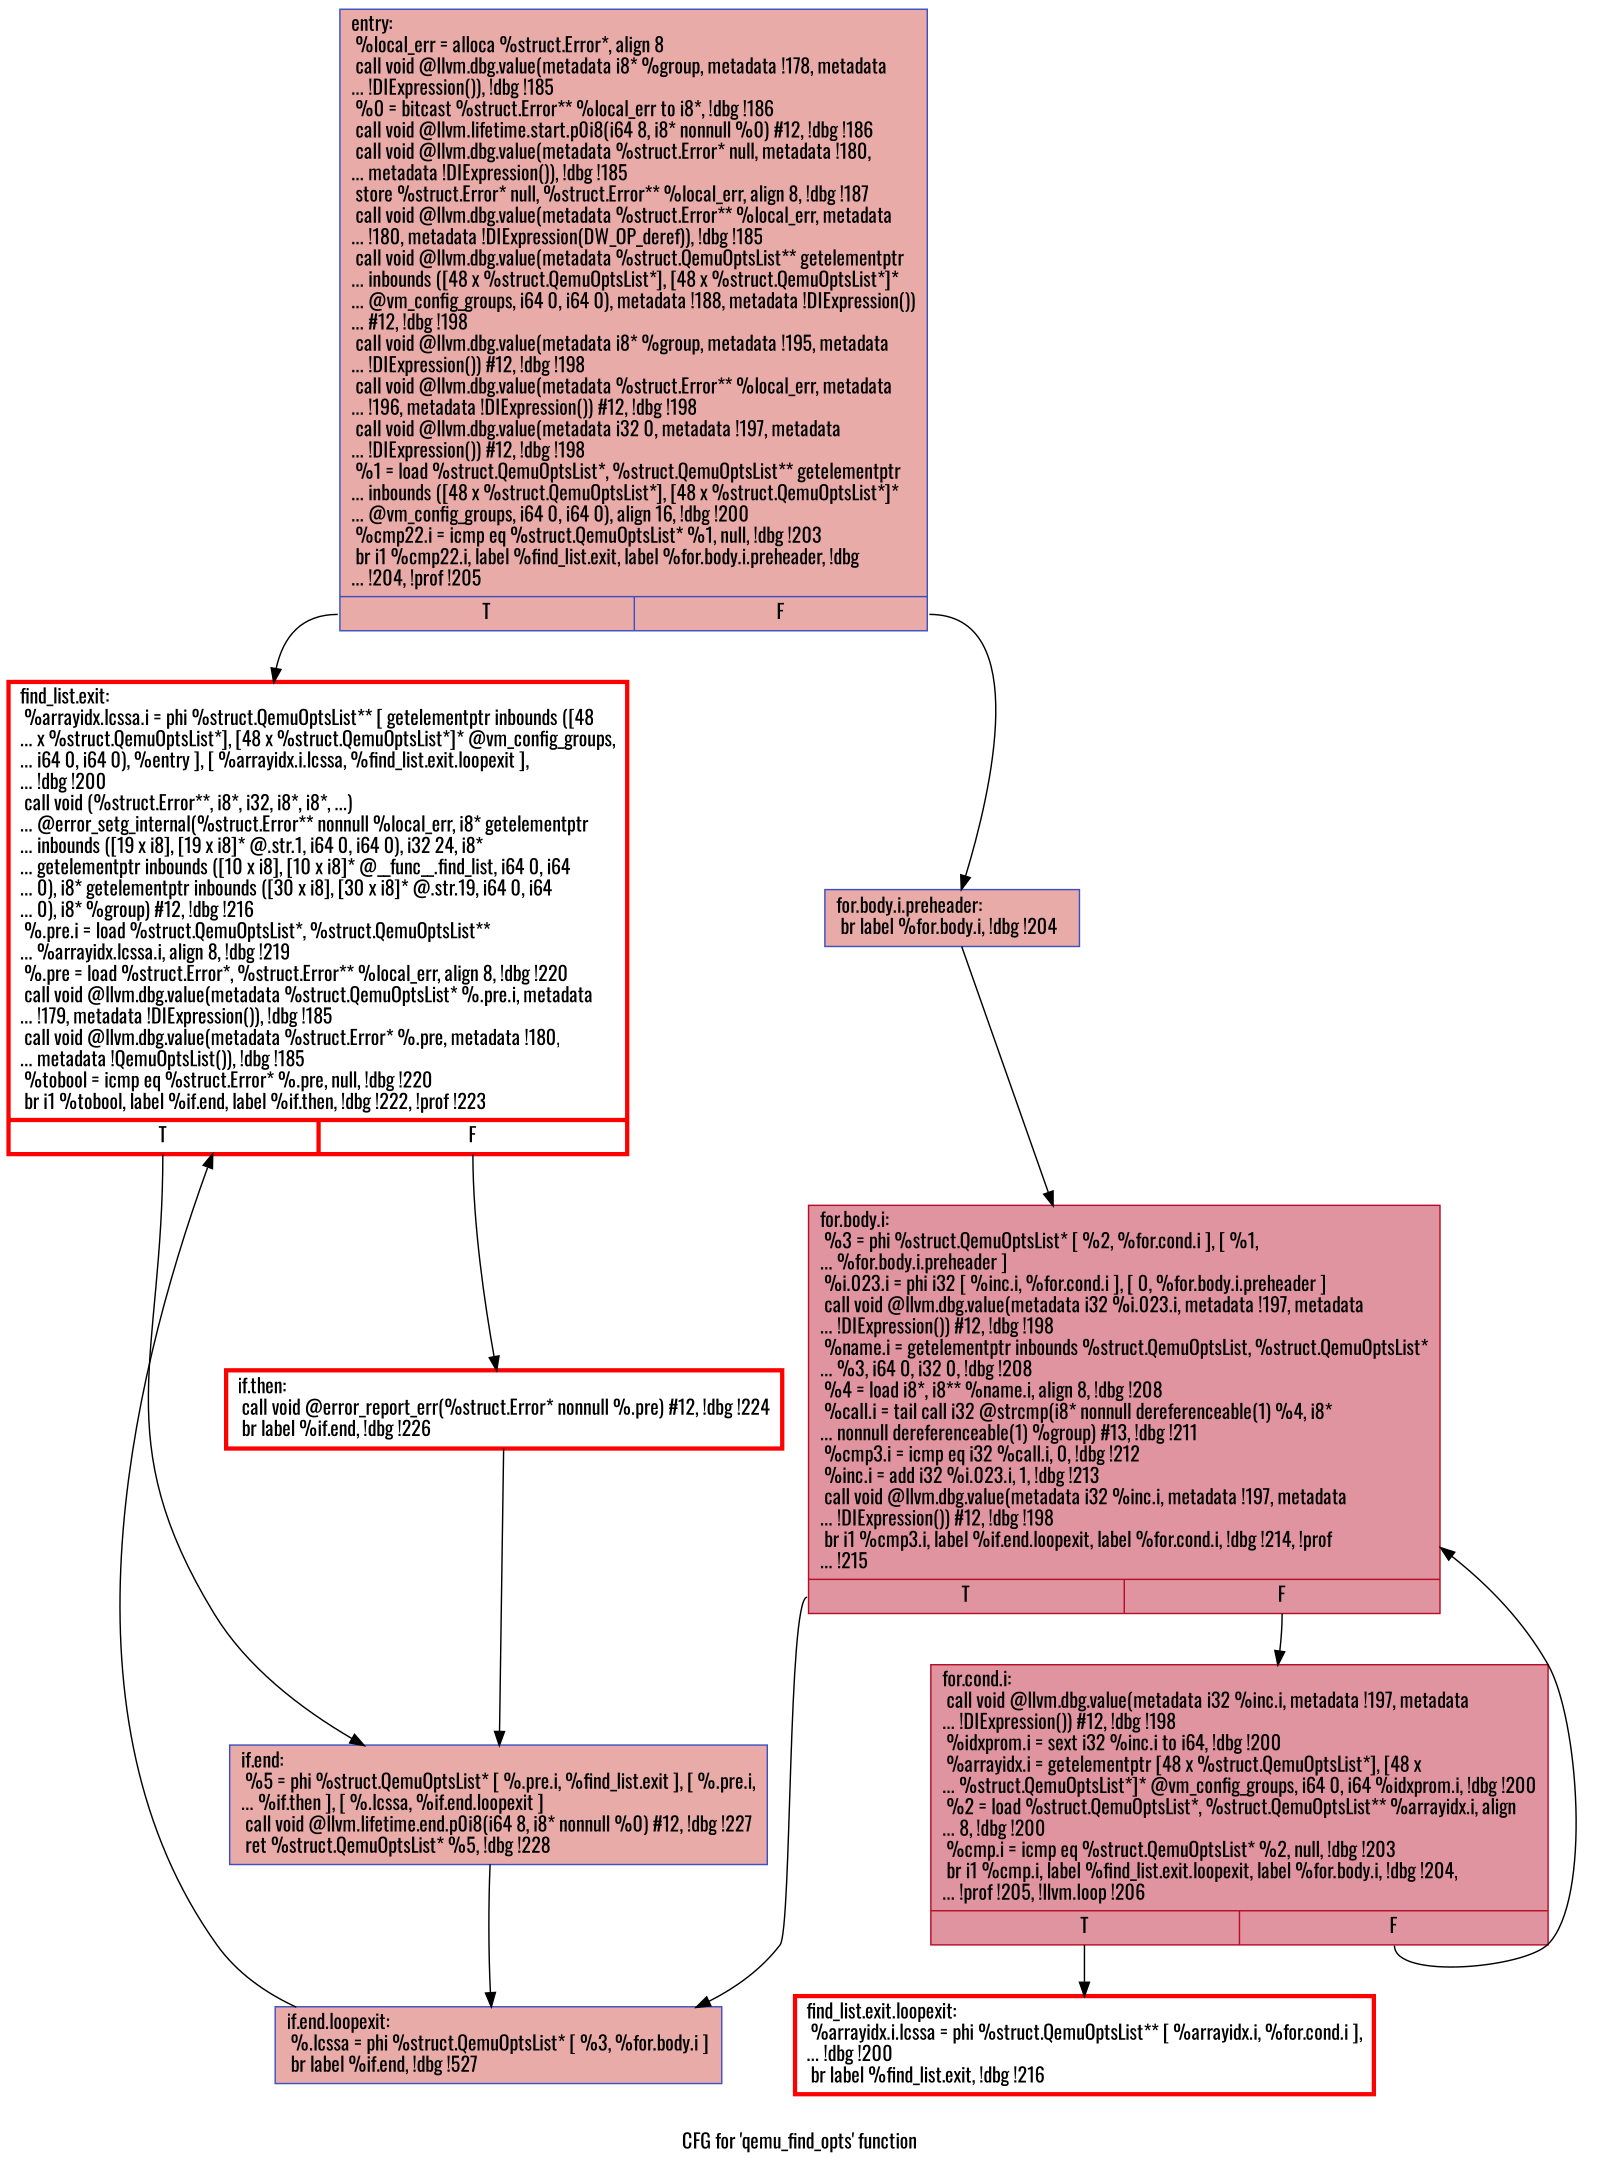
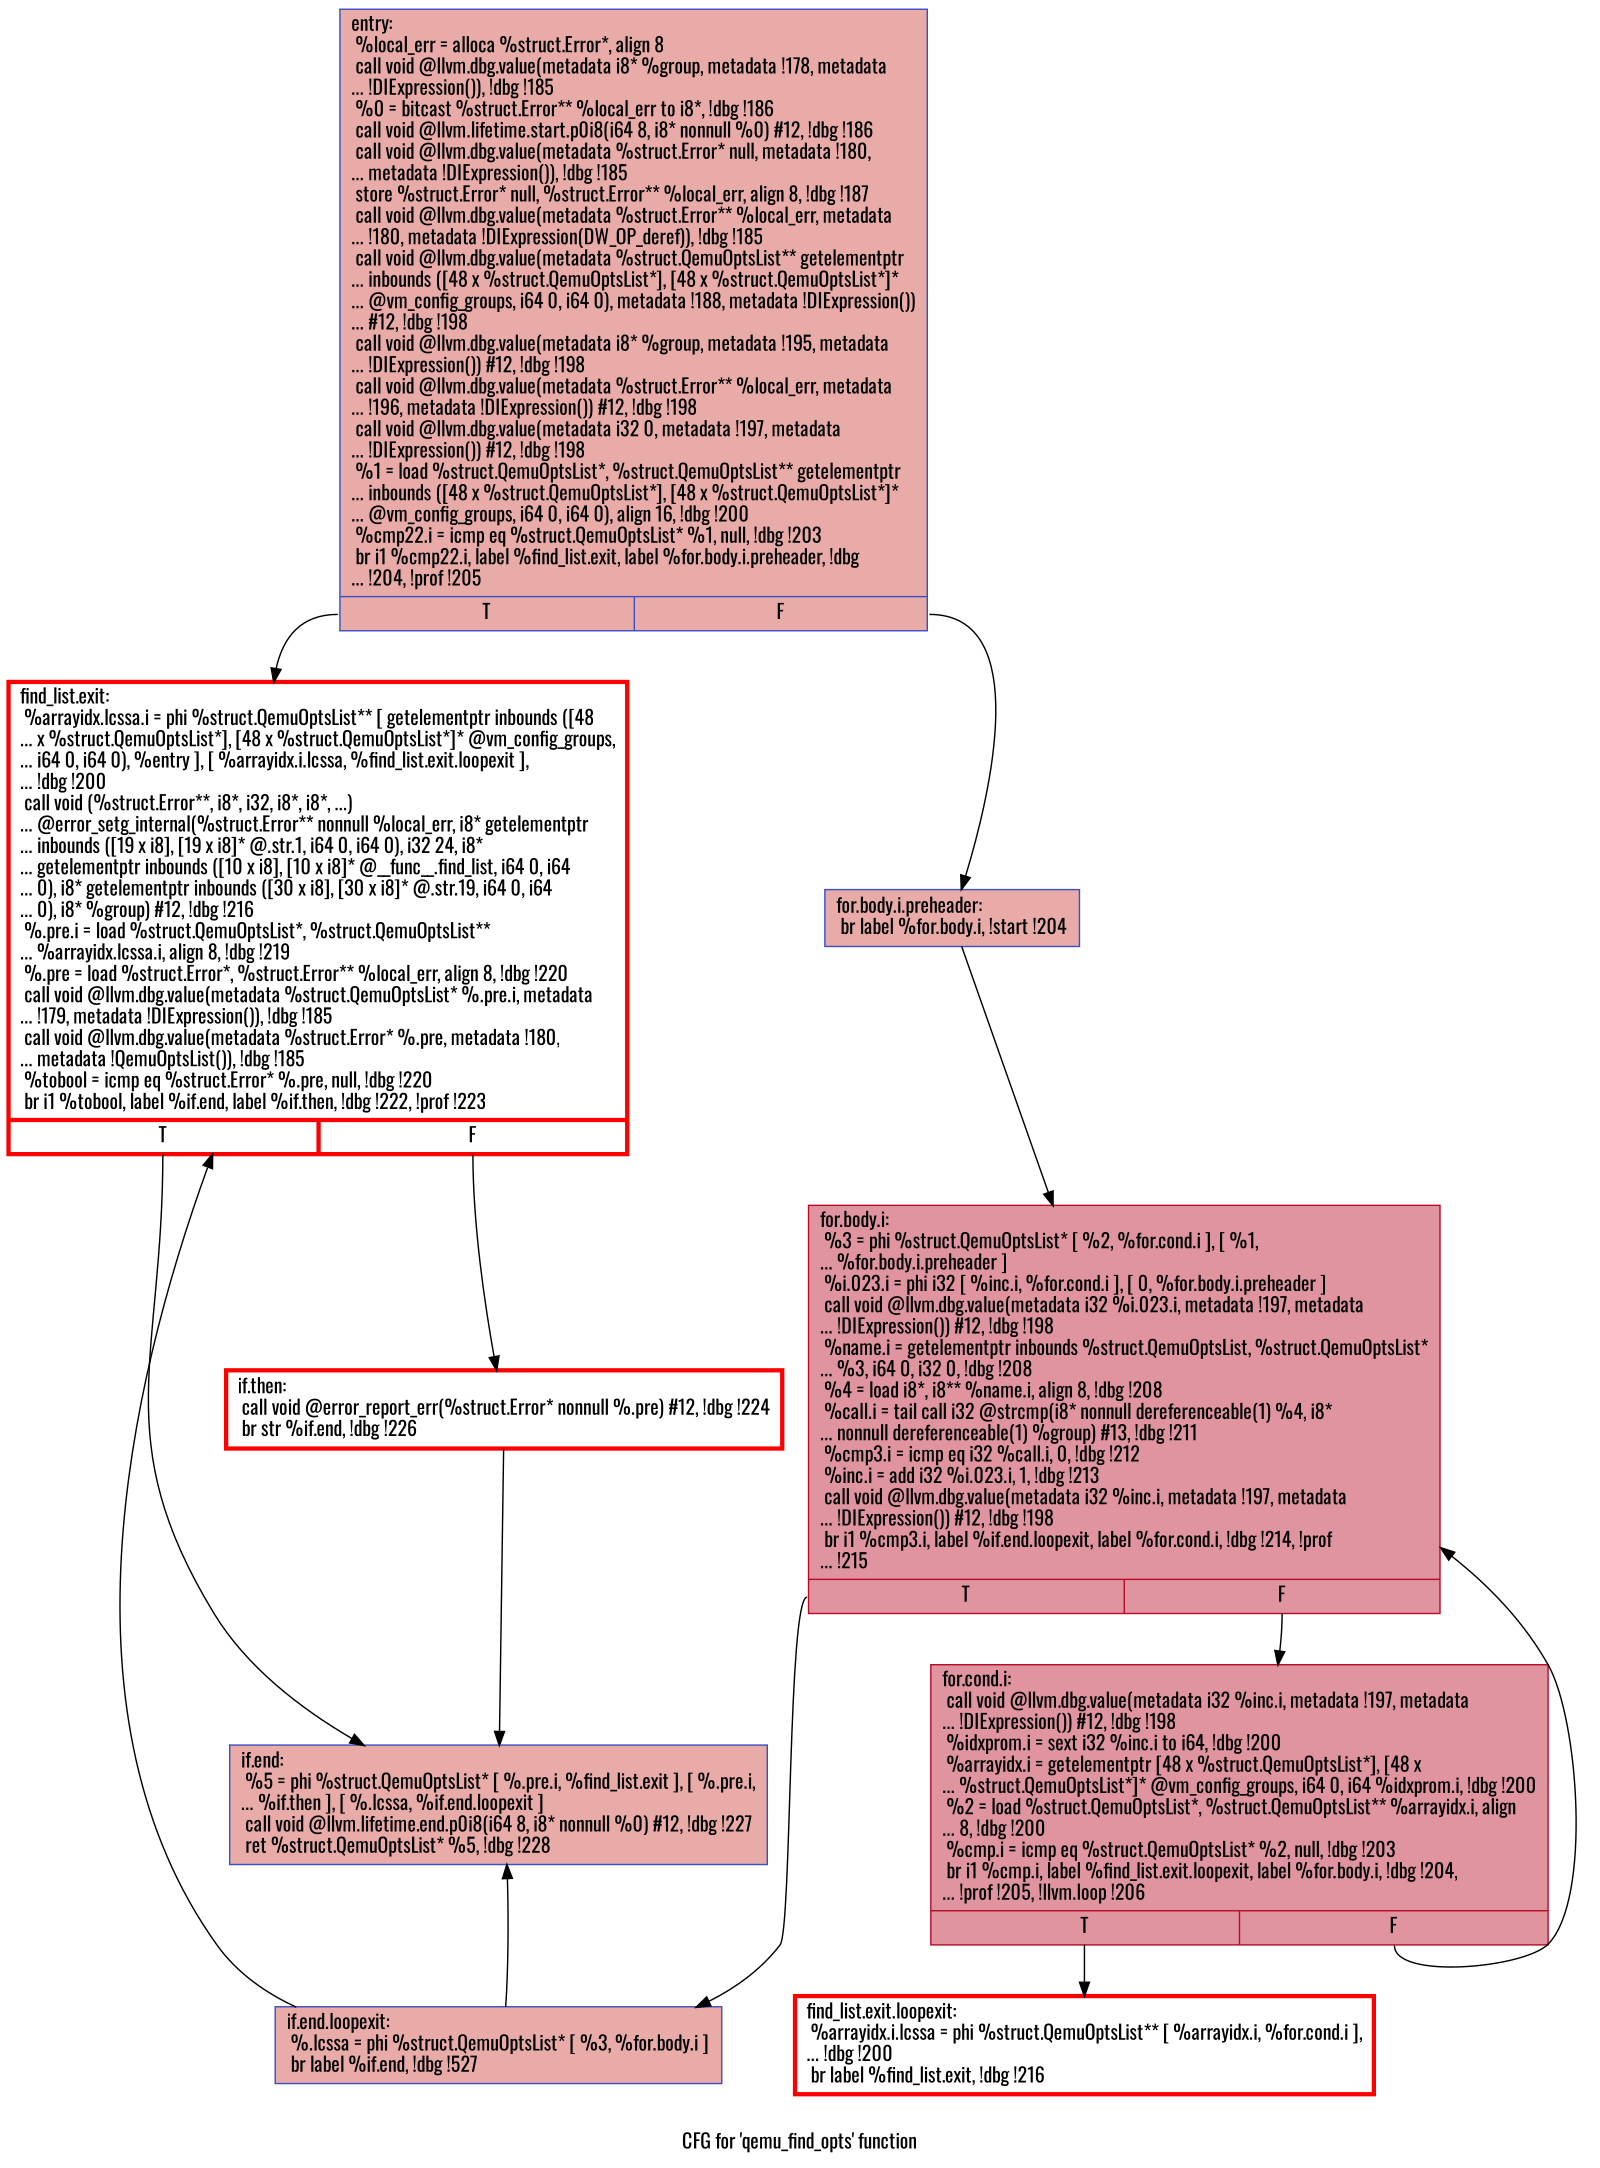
  digraph {
    fontname=Oswald
    label="CFG for 'qemu_find_opts' function"
    node [color="#3d50c3ff" fillcolor="#cc403a70" fontname=Oswald shape=record style=filled]
    edge [fontname=Oswald]
    n1 [label="{entry:\l  %local_err = alloca %struct.Error*, align 8\l  call void @llvm.dbg.value(metadata i8* %group, metadata !178, metadata\l... !DIExpression()), !dbg !185\l  %0 = bitcast %struct.Error** %local_err to i8*, !dbg !186\l  call void @llvm.lifetime.start.p0i8(i64 8, i8* nonnull %0) #12, !dbg !186\l  call void @llvm.dbg.value(metadata %struct.Error* null, metadata !180,\l... metadata !DIExpression()), !dbg !185\l  store %struct.Error* null, %struct.Error** %local_err, align 8, !dbg !187\l  call void @llvm.dbg.value(metadata %struct.Error** %local_err, metadata\l... !180, metadata !DIExpression(DW_OP_deref)), !dbg !185\l  call void @llvm.dbg.value(metadata %struct.QemuOptsList** getelementptr\l... inbounds ([48 x %struct.QemuOptsList*], [48 x %struct.QemuOptsList*]*\l... @vm_config_groups, i64 0, i64 0), metadata !188, metadata !DIExpression())\l... #12, !dbg !198\l  call void @llvm.dbg.value(metadata i8* %group, metadata !195, metadata\l... !DIExpression()) #12, !dbg !198\l  call void @llvm.dbg.value(metadata %struct.Error** %local_err, metadata\l... !196, metadata !DIExpression()) #12, !dbg !198\l  call void @llvm.dbg.value(metadata i32 0, metadata !197, metadata\l... !DIExpression()) #12, !dbg !198\l  %1 = load %struct.QemuOptsList*, %struct.QemuOptsList** getelementptr\l... inbounds ([48 x %struct.QemuOptsList*], [48 x %struct.QemuOptsList*]*\l... @vm_config_groups, i64 0, i64 0), align 16, !dbg !200\l  %cmp22.i = icmp eq %struct.QemuOptsList* %1, null, !dbg !203\l  br i1 %cmp22.i, label %find_list.exit, label %for.body.i.preheader, !dbg\l... !204, !prof !205\l|{<s0>T|<s1>F}}"]
    n2 [color=red label="{find_list.exit:                                   \l  %arrayidx.lcssa.i = phi %struct.QemuOptsList** [ getelementptr inbounds ([48\l... x %struct.QemuOptsList*], [48 x %struct.QemuOptsList*]* @vm_config_groups,\l... i64 0, i64 0), %entry ], [ %arrayidx.i.lcssa, %find_list.exit.loopexit ],\l... !dbg !200\l  call void (%struct.Error**, i8*, i32, i8*, i8*, ...)\l... @error_setg_internal(%struct.Error** nonnull %local_err, i8* getelementptr\l... inbounds ([19 x i8], [19 x i8]* @.str.1, i64 0, i64 0), i32 24, i8*\l... getelementptr inbounds ([10 x i8], [10 x i8]* @__func__.find_list, i64 0, i64\l... 0), i8* getelementptr inbounds ([30 x i8], [30 x i8]* @.str.19, i64 0, i64\l... 0), i8* %group) #12, !dbg !216\l  %.pre.i = load %struct.QemuOptsList*, %struct.QemuOptsList**\l... %arrayidx.lcssa.i, align 8, !dbg !219\l  %.pre = load %struct.Error*, %struct.Error** %local_err, align 8, !dbg !220\l  call void @llvm.dbg.value(metadata %struct.QemuOptsList* %.pre.i, metadata\l... !179, metadata !DIExpression()), !dbg !185\l  call void @llvm.dbg.value(metadata %struct.Error* %.pre, metadata !180,\l... metadata !QemuOptsList()), !dbg !185\l  %tobool = icmp eq %struct.Error* %.pre, null, !dbg !220\l  br i1 %tobool, label %if.end, label %if.then, !dbg !222, !prof !223\l|{<s0>T|<s1>F}}" penwidth=3.0 fillcolor="" style=""]
-   n3 [label="{for.body.i.preheader:                             \l  br label %for.body.i, !dbg !204\l}"]
+   n3 [label="{for.body.i.preheader:                             \l  br label %for.body.i, !start !204\l}"]
    n4 [label="{if.end:                                           \l  %5 = phi %struct.QemuOptsList* [ %.pre.i, %find_list.exit ], [ %.pre.i,\l... %if.then ], [ %.lcssa, %if.end.loopexit ]\l  call void @llvm.lifetime.end.p0i8(i64 8, i8* nonnull %0) #12, !dbg !227\l  ret %struct.QemuOptsList* %5, !dbg !228\l}"]
-   n5 [color=red label="{if.then:                                          \l  call void @error_report_err(%struct.Error* nonnull %.pre) #12, !dbg !224\l  br label %if.end, !dbg !226\l}" penwidth=3.0 fillcolor="" style=""]
+   n5 [color=red label="{if.then:                                          \l  call void @error_report_err(%struct.Error* nonnull %.pre) #12, !dbg !224\l  br str %if.end, !dbg !226\l}" penwidth=3.0 fillcolor="" style=""]
    n6 [color="#b70d28ff" fillcolor="#b70d2870" label="{for.body.i:                                       \l  %3 = phi %struct.QemuOptsList* [ %2, %for.cond.i ], [ %1,\l... %for.body.i.preheader ]\l  %i.023.i = phi i32 [ %inc.i, %for.cond.i ], [ 0, %for.body.i.preheader ]\l  call void @llvm.dbg.value(metadata i32 %i.023.i, metadata !197, metadata\l... !DIExpression()) #12, !dbg !198\l  %name.i = getelementptr inbounds %struct.QemuOptsList, %struct.QemuOptsList*\l... %3, i64 0, i32 0, !dbg !208\l  %4 = load i8*, i8** %name.i, align 8, !dbg !208\l  %call.i = tail call i32 @strcmp(i8* nonnull dereferenceable(1) %4, i8*\l... nonnull dereferenceable(1) %group) #13, !dbg !211\l  %cmp3.i = icmp eq i32 %call.i, 0, !dbg !212\l  %inc.i = add i32 %i.023.i, 1, !dbg !213\l  call void @llvm.dbg.value(metadata i32 %inc.i, metadata !197, metadata\l... !DIExpression()) #12, !dbg !198\l  br i1 %cmp3.i, label %if.end.loopexit, label %for.cond.i, !dbg !214, !prof\l... !215\l|{<s0>T|<s1>F}}"]
    n7 [color="#b70d28ff" fillcolor="#b70d2870" label="{for.cond.i:                                       \l  call void @llvm.dbg.value(metadata i32 %inc.i, metadata !197, metadata\l... !DIExpression()) #12, !dbg !198\l  %idxprom.i = sext i32 %inc.i to i64, !dbg !200\l  %arrayidx.i = getelementptr [48 x %struct.QemuOptsList*], [48 x\l... %struct.QemuOptsList*]* @vm_config_groups, i64 0, i64 %idxprom.i, !dbg !200\l  %2 = load %struct.QemuOptsList*, %struct.QemuOptsList** %arrayidx.i, align\l... 8, !dbg !200\l  %cmp.i = icmp eq %struct.QemuOptsList* %2, null, !dbg !203\l  br i1 %cmp.i, label %find_list.exit.loopexit, label %for.body.i, !dbg !204,\l... !prof !205, !llvm.loop !206\l|{<s0>T|<s1>F}}"]
    n8 [label="{if.end.loopexit:                                  \l  %.lcssa = phi %struct.QemuOptsList* [ %3, %for.body.i ]\l  br label %if.end, !dbg !527\l}"]
    n9 [color=red label="{find_list.exit.loopexit:                          \l  %arrayidx.i.lcssa = phi %struct.QemuOptsList** [ %arrayidx.i, %for.cond.i ],\l... !dbg !200\l  br label %find_list.exit, !dbg !216\l}" penwidth=3.0 fillcolor="" style=""]
    n1 -> n2 [tailport=s0]
    n1 -> n3 [tailport=s1]
    n2 -> n4 [tailport=s0]
    n2 -> n5 [tailport=s1]
    n3 -> n6
    n5 -> n4
    n6 -> n7 [tailport=s1]
    n6 -> n8 [tailport=s0]
    n7 -> n6 [tailport=s1]
    n7 -> n9 [tailport=s0]
    n8 -> n2
-   n4 -> n8
+   n8 -> n4
  }
